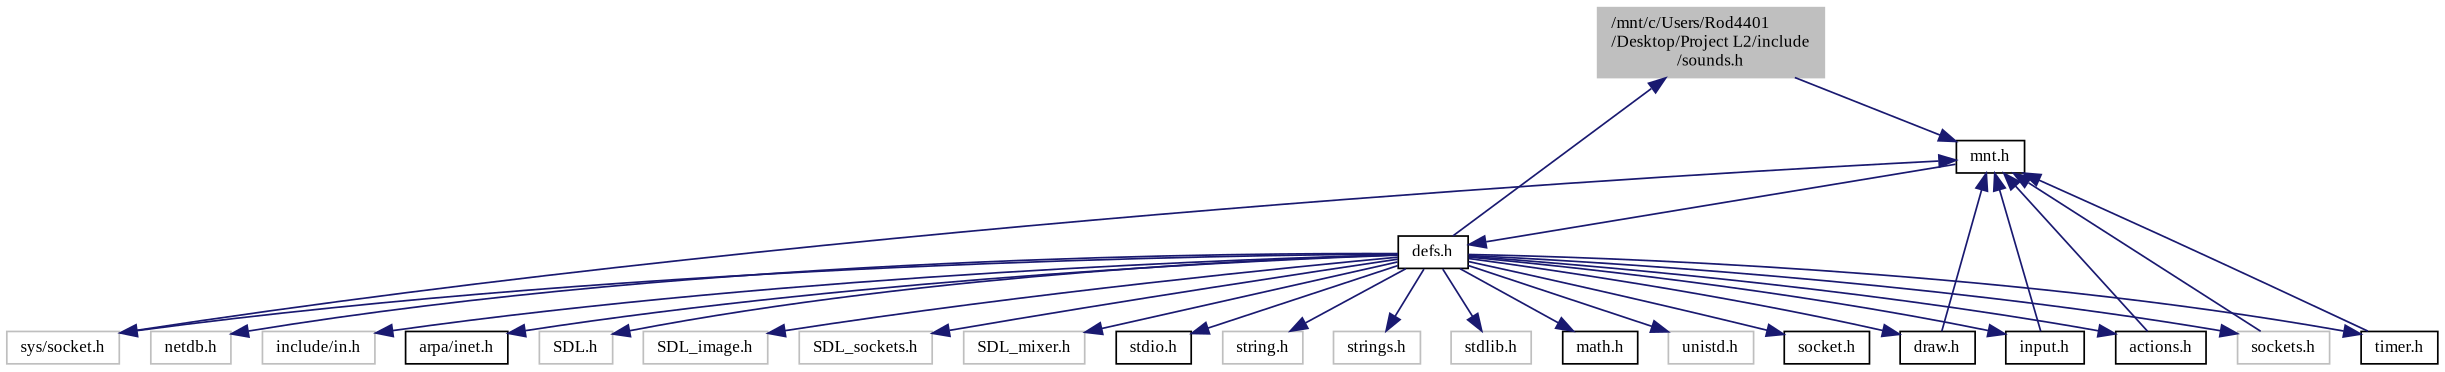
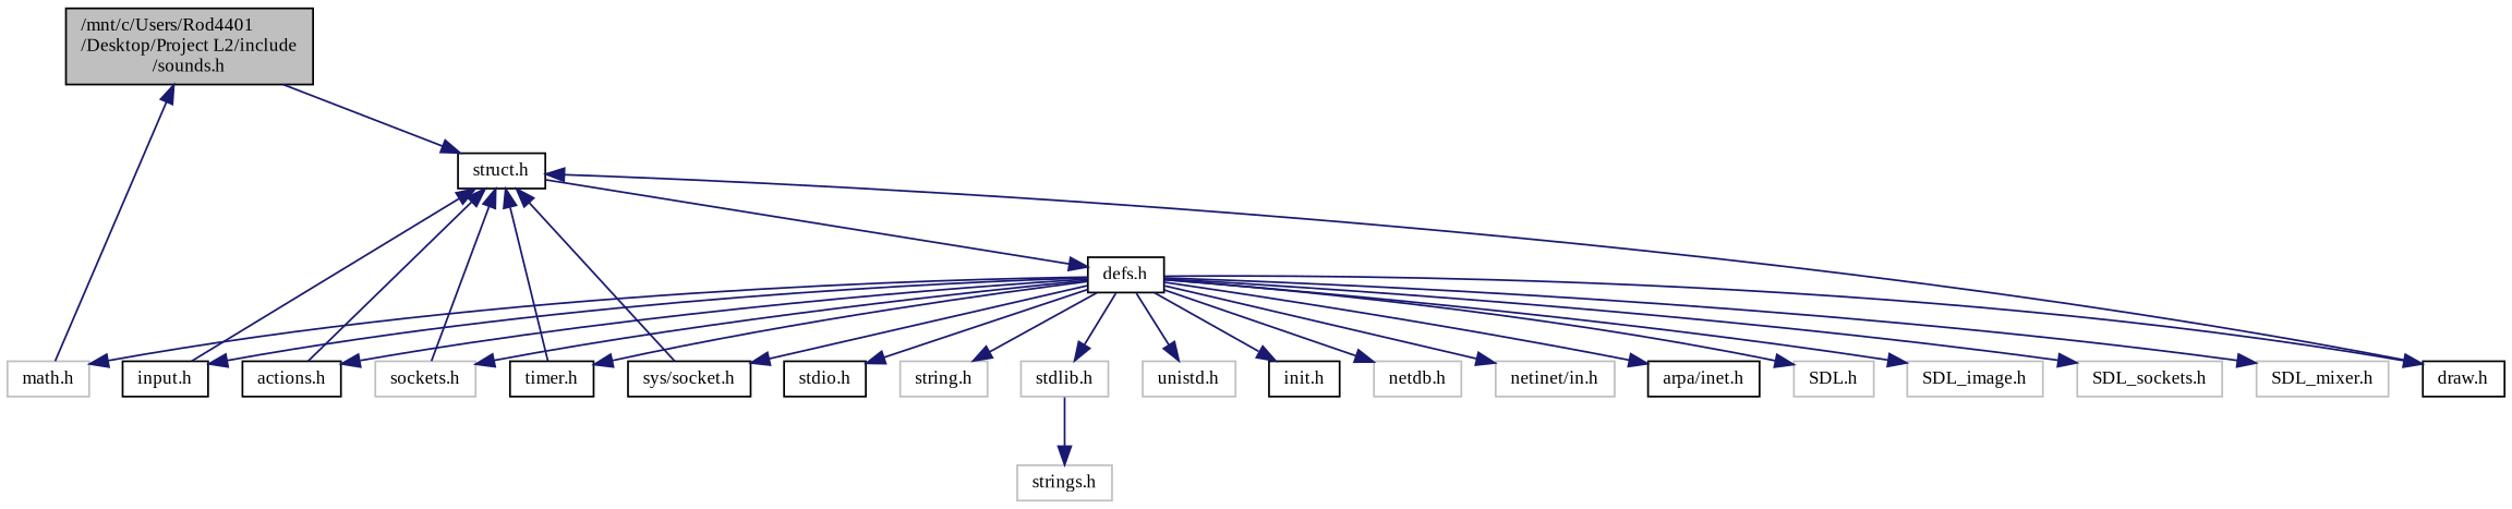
  digraph {
    fontname="Liberation Serif"
    node [color=grey75 fillcolor=white fontname="Liberation Serif" fontsize=10 shape=record style=filled]
    edge [color=midnightblue fontname="Liberation Serif" fontsize=10 labelfontname=Helvetica labelfontsize=10 style=solid]
-   n1 [fillcolor=grey75 fontcolor=black height=0.2 label="/mnt/c/Users/Rod4401\l/Desktop/Project L2/include\l/sounds.h" width=0.4]
-   n2 [color=black height=0.2 label="mnt.h" width=0.4]
+   n1 [color=black fillcolor=grey75 fontcolor=black height=0.2 label="/mnt/c/Users/Rod4401\l/Desktop/Project L2/include\l/sounds.h" width=0.4]
+   n2 [color=black height=0.2 label="struct.h" width=0.4]
    n3 [color=black height=0.2 label="defs.h" width=0.4]
    n4 [height=0.2 label="netdb.h" width=0.4]
-   n5 [height=0.2 label="include/in.h" width=0.4]
-   n6 [height=0.2 label="sys/socket.h" width=0.4]
+   n5 [height=0.2 label="netinet/in.h" width=0.4]
+   n6 [color=black height=0.2 label="sys/socket.h" width=0.4]
    n7 [color=black height=0.2 label="arpa/inet.h" width=0.4]
    n8 [height=0.2 label="SDL.h" width=0.4]
    n9 [height=0.2 label="SDL_image.h" width=0.4]
    n10 [height=0.2 label="SDL_sockets.h" width=0.4]
    n11 [height=0.2 label="SDL_mixer.h" width=0.4]
    n12 [color=black height=0.2 label="stdio.h" width=0.4]
    n13 [height=0.2 label="string.h" width=0.4]
    n14 [height=0.2 label="strings.h" width=0.4]
    n15 [height=0.2 label="stdlib.h" width=0.4]
-   n16 [color=black height=0.2 label="math.h" width=0.4]
+   n16 [height=0.2 label="math.h" width=0.4]
    n17 [height=0.2 label="unistd.h" width=0.4]
    n18 [color=black height=0.2 label="draw.h" width=0.4]
    n19 [color=black height=0.2 label="input.h" width=0.4]
-   n20 [color=black height=0.2 label="socket.h" width=0.4]
+   n20 [color=black height=0.2 label="init.h" width=0.4]
    n21 [color=black height=0.2 label="actions.h" width=0.4]
    n22 [height=0.2 label="sockets.h" width=0.4]
    n23 [color=black height=0.2 label="timer.h" width=0.4]
    n1 -> n2
    n2 -> n3
-   n3 -> n1
+   n16 -> n1
    n3 -> n4
    n3 -> n5
    n3 -> n6
    n3 -> n7
    n3 -> n8
    n3 -> n9
    n3 -> n10
    n3 -> n11
    n3 -> n12
    n3 -> n13
-   n3 -> n14
+   n15 -> n14
    n3 -> n15
    n3 -> n16
    n3 -> n17
    n3 -> n18
    n3 -> n19
    n3 -> n20
    n3 -> n21
    n3 -> n22
    n3 -> n23
    n6 -> n2
    n18 -> n2
    n19 -> n2
    n21 -> n2
    n22 -> n2
    n23 -> n2
  }
